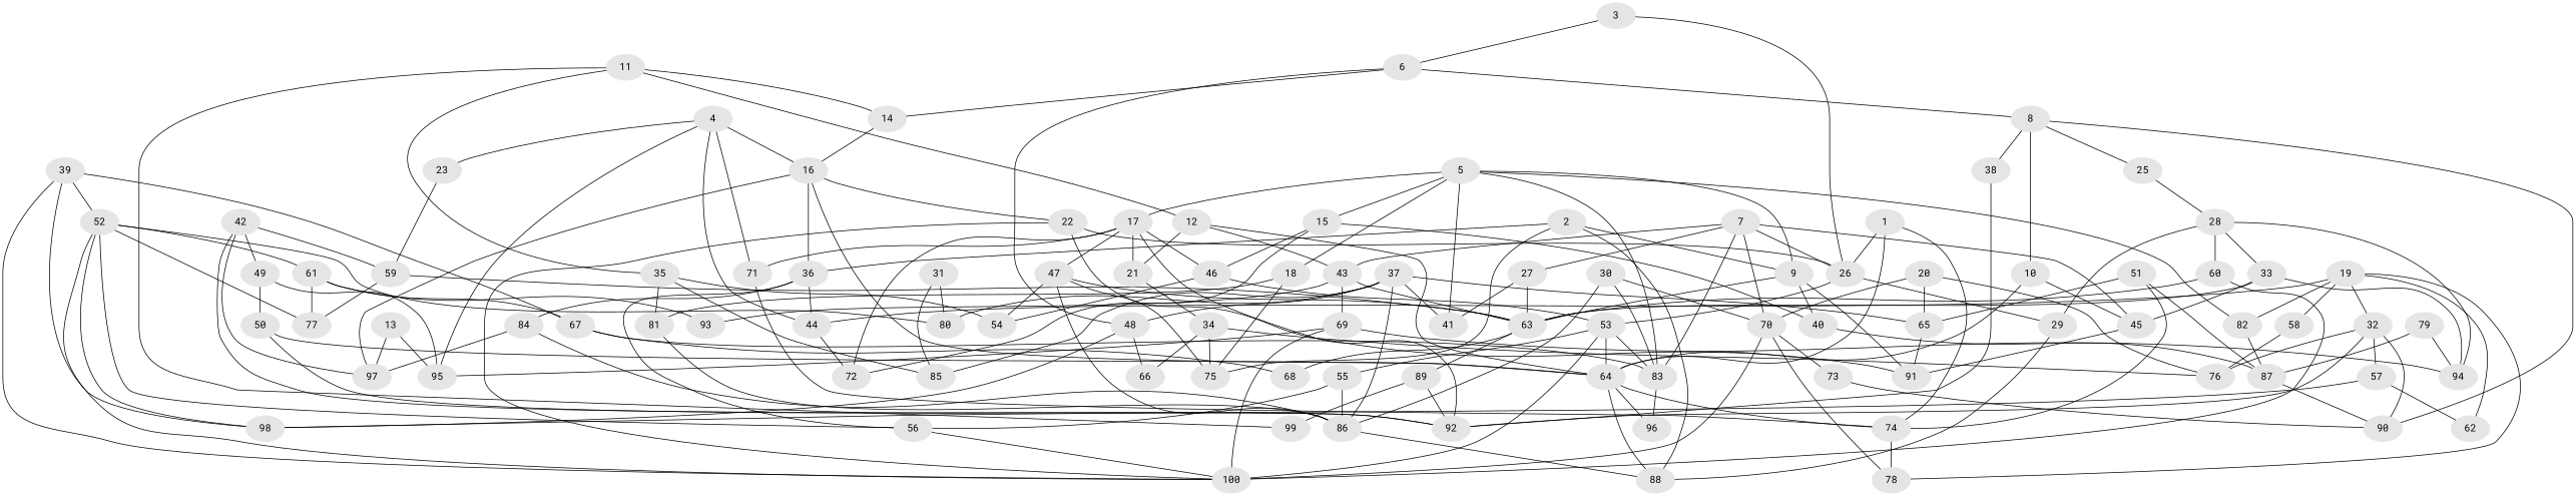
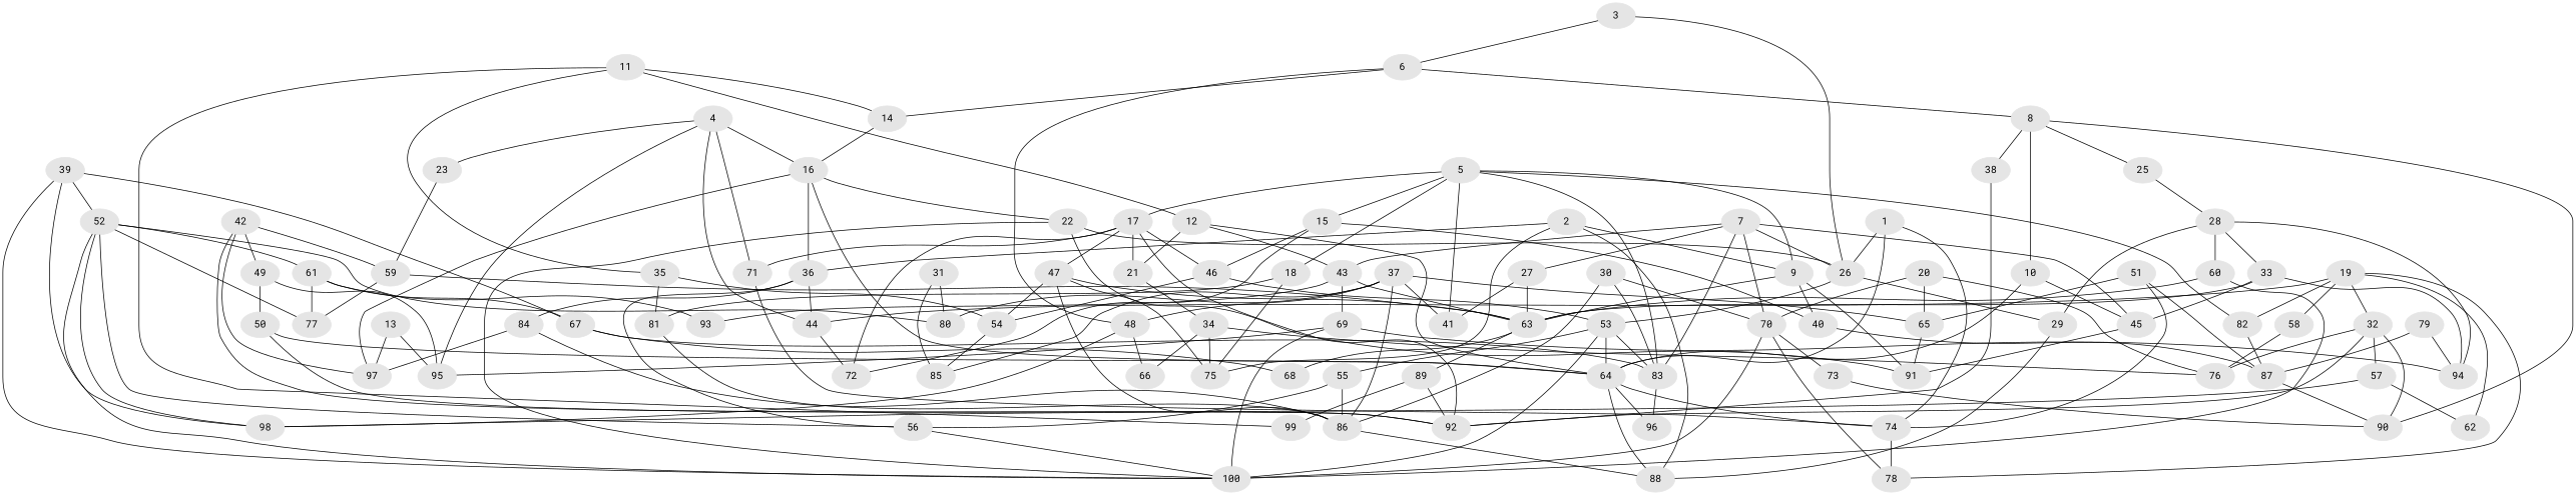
  graph {
    fontname="Roboto Mono"
    node [color=gray90 fontname="Roboto Mono" style=filled]
    edge [fontname="Roboto Mono"]
    1
    26
    64
    74
    29
    53
    88
    96
    78
    2
    9
    36
    75
    40
    63
    91
    44
    56
    84
    3
    6
    8
    14
    48
    34
    76
    66
    4
    16
    23
    71
    95
    97
    22
    59
    72
    5
    15
    17
    18
    41
    82
    83
    46
    21
    47
    92
    81
    87
    10
    25
    38
    90
    98
    7
    27
    43
    45
    70
    93
    69
    100
    73
    28
    68
    89
    11
    12
    35
    99
    54
    13
    86
    19
    32
    58
    62
    57
    20
    65
    77
    42
    49
    94
    33
    60
    55
    30
    31
    80
    85
    37
    39
    52
    67
    61
    50
    51
    79
    1 -- 26
    1 -- 64
    1 -- 74
    26 -- 29
    26 -- 53
    64 -- 74
    64 -- 88
    64 -- 96
    74 -- 78
    29 -- 88
    53 -- 64
    53 -- 83
    53 -- 100
    53 -- 55
    2 -- 88
    2 -- 9
    2 -- 36
    2 -- 75
    9 -- 40
    9 -- 63
    9 -- 91
    36 -- 44
    36 -- 56
    36 -- 84
    40 -- 87
    63 -- 68
    63 -- 89
    44 -- 72
    56 -- 100
    84 -- 97
    84 -- 86
    3 -- 26
    3 -- 6
    6 -- 8
    6 -- 14
    6 -- 48
    8 -- 10
    8 -- 25
    8 -- 38
    8 -- 90
    14 -- 16
    48 -- 66
    48 -- 98
    34 -- 75
    34 -- 76
    34 -- 66
    4 -- 44
    4 -- 16
    4 -- 23
    4 -- 71
    4 -- 95
    16 -- 64
    16 -- 36
    16 -- 97
    16 -- 22
    23 -- 59
    71 -- 74
    22 -- 26
    22 -- 91
    22 -- 100
    59 -- 63
    59 -- 77
    5 -- 9
    5 -- 15
    5 -- 17
    5 -- 18
    5 -- 41
    5 -- 82
    5 -- 83
    15 -- 40
    15 -- 72
    15 -- 46
    17 -- 71
    17 -- 72
    17 -- 46
    17 -- 21
    17 -- 47
    17 -- 92
    18 -- 75
    18 -- 81
    82 -- 87
    83 -- 96
    46 -- 53
    46 -- 54
    21 -- 34
    47 -- 75
    47 -- 63
    47 -- 54
    47 -- 86
    81 -- 86
    87 -- 90
    10 -- 64
    10 -- 45
    25 -- 28
    38 -- 92
    7 -- 26
    7 -- 83
    7 -- 27
    7 -- 43
    7 -- 45
    7 -- 70
    27 -- 63
    27 -- 41
    43 -- 63
    43 -- 93
    43 -- 69
    45 -- 91
    70 -- 78
    70 -- 100
    70 -- 73
    69 -- 95
    69 -- 100
    69 -- 94
    73 -- 90
    28 -- 29
    28 -- 94
    28 -- 33
    28 -- 60
    89 -- 92
    89 -- 99
    11 -- 14
    11 -- 12
    11 -- 35
    11 -- 99
    12 -- 64
    12 -- 21
    12 -- 43
    35 -- 81
    35 -- 54
-   35 -- 85
+   54 -- 85
    13 -- 95
    13 -- 97
    86 -- 88
    19 -- 78
    19 -- 44
    19 -- 82
    19 -- 32
    19 -- 58
    19 -- 62
    32 -- 76
    32 -- 92
    32 -- 90
    32 -- 57
    58 -- 76
    57 -- 98
    57 -- 62
    20 -- 76
    20 -- 70
    20 -- 65
    65 -- 91
    42 -- 97
    42 -- 59
    42 -- 92
    42 -- 49
    49 -- 95
    49 -- 50
    33 -- 63
    33 -- 45
    33 -- 94
    60 -- 63
    60 -- 100
    55 -- 56
    55 -- 86
    30 -- 83
    30 -- 70
    30 -- 86
    31 -- 80
    31 -- 85
    37 -- 48
    37 -- 41
    37 -- 86
    37 -- 65
    37 -- 80
    37 -- 85
    39 -- 98
    39 -- 100
    39 -- 52
    39 -- 67
    52 -- 56
    52 -- 98
    52 -- 100
    52 -- 77
    52 -- 80
    52 -- 61
    67 -- 83
    67 -- 68
    61 -- 93
    61 -- 77
    61 -- 67
    50 -- 64
    50 -- 92
    51 -- 74
    51 -- 87
    51 -- 65
    79 -- 87
    79 -- 94
  }
